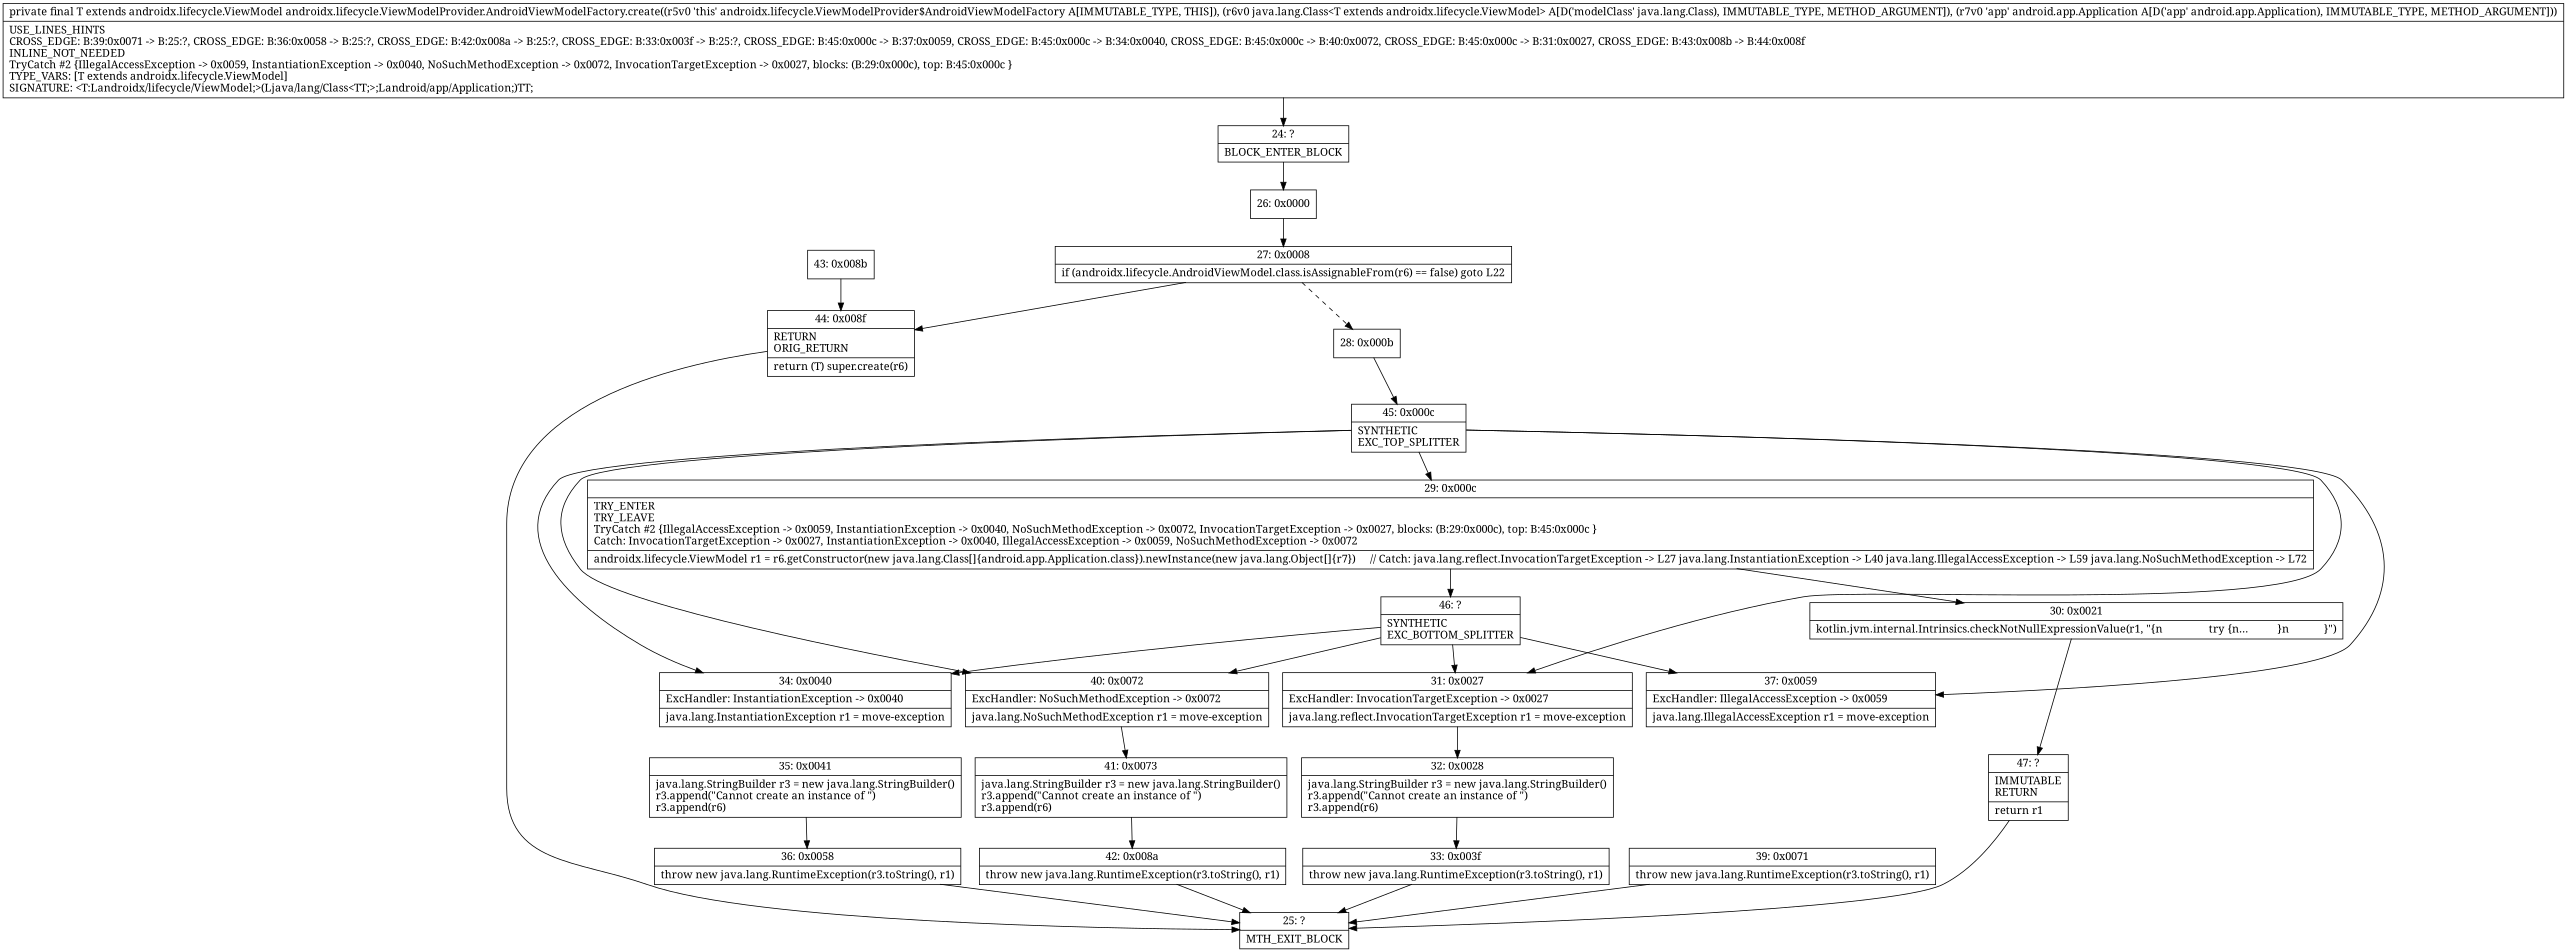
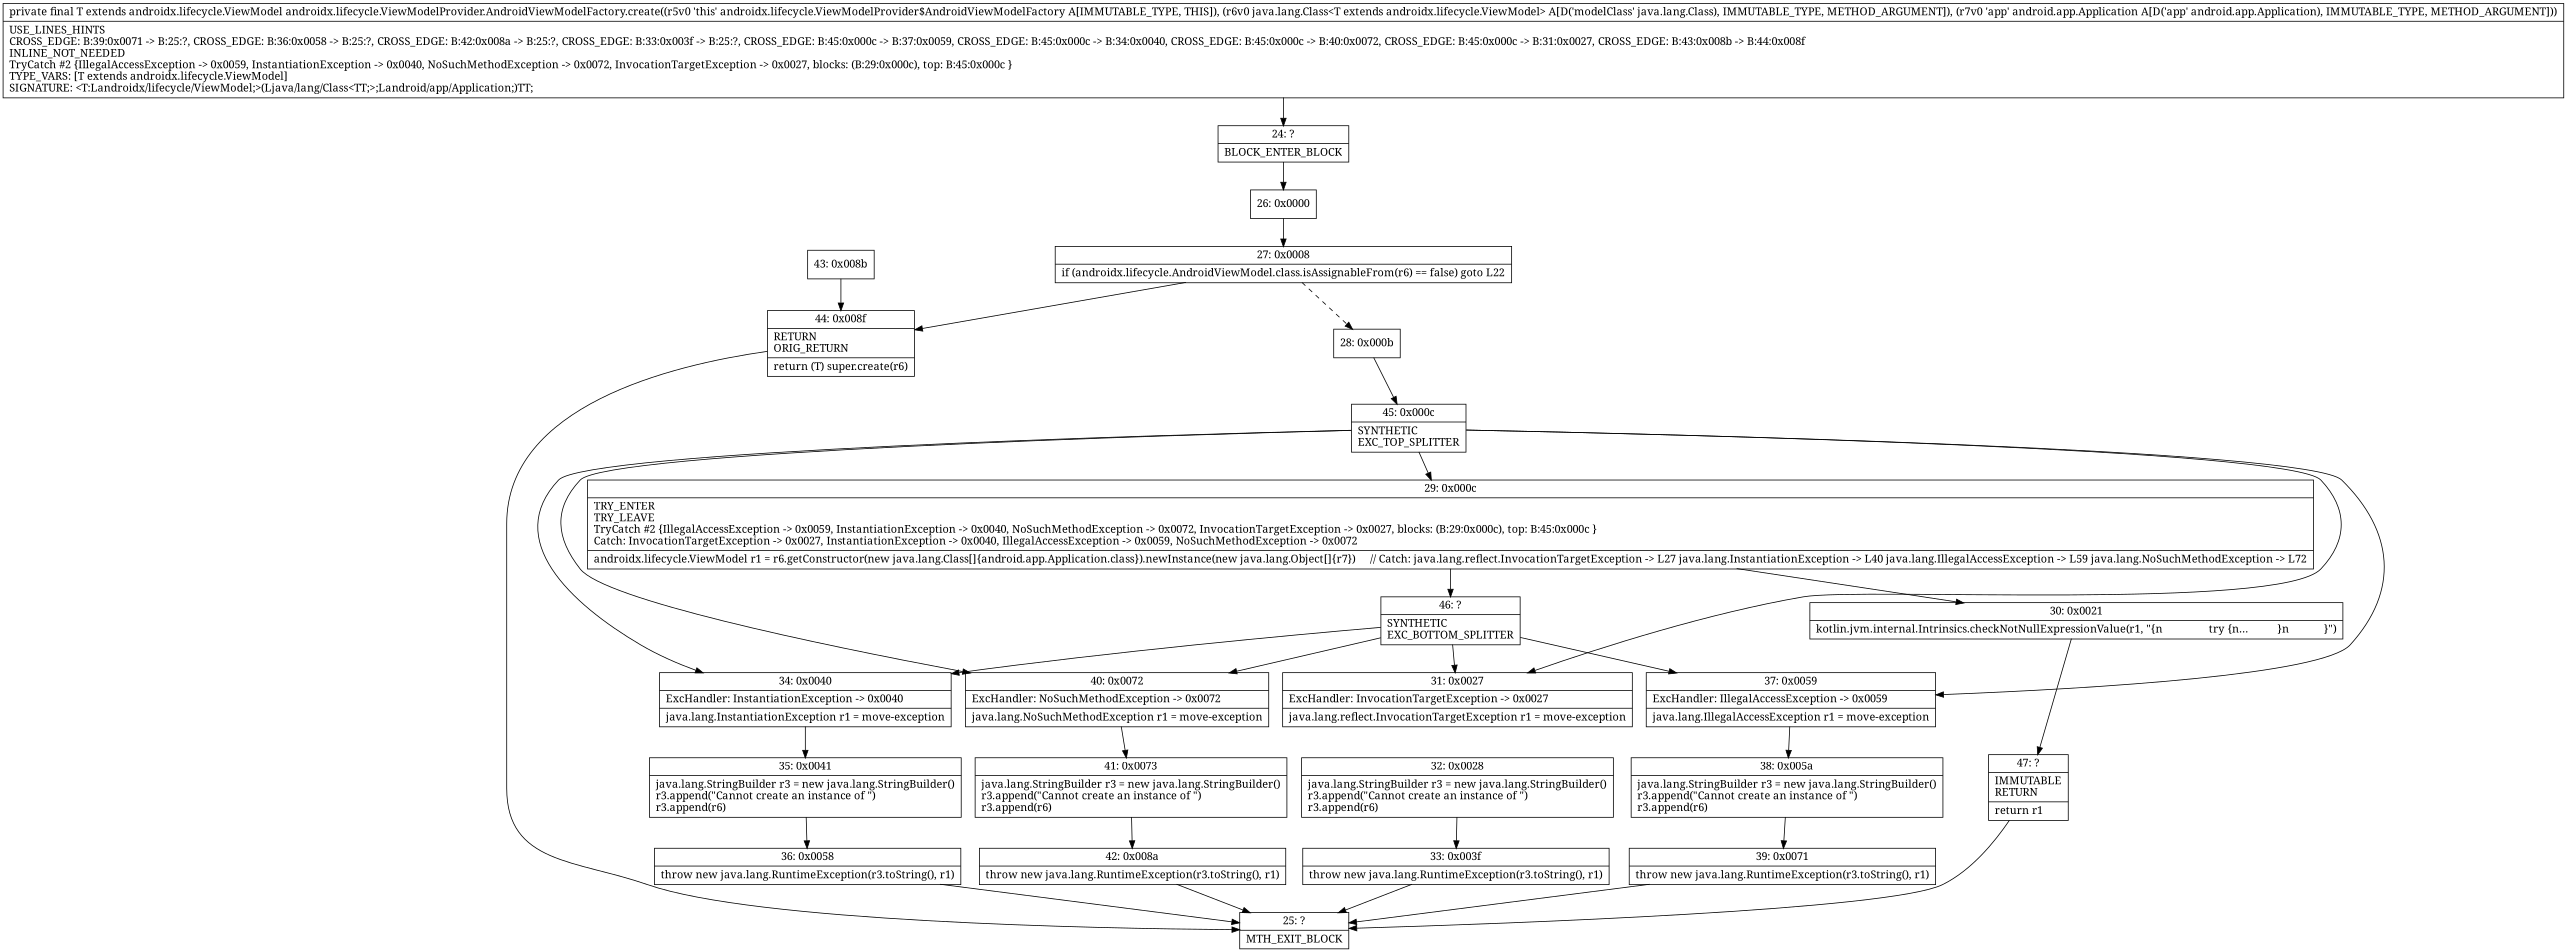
  digraph {
    fontname="Noto Serif"
    node [fontname="Noto Serif" shape=record]
    edge [fontname="Noto Serif"]
    n1 [label="{24\:\ ?|BLOCK_ENTER_BLOCK\l}"]
    n2 [label="{26\:\ 0x0000}"]
    n3 [label="{27\:\ 0x0008|if (androidx.lifecycle.AndroidViewModel.class.isAssignableFrom(r6) == false) goto L22\l}"]
    n4 [label="{28\:\ 0x000b}"]
    n5 [label="{44\:\ 0x008f|RETURN\lORIG_RETURN\l|return (T) super.create(r6)\l}"]
    n6 [label="{45\:\ 0x000c|SYNTHETIC\lEXC_TOP_SPLITTER\l}"]
    n7 [label="{43\:\ 0x008b}"]
    n8 [label="{29\:\ 0x000c|TRY_ENTER\lTRY_LEAVE\lTryCatch #2 \{IllegalAccessException \-\> 0x0059, InstantiationException \-\> 0x0040, NoSuchMethodException \-\> 0x0072, InvocationTargetException \-\> 0x0027, blocks: (B:29:0x000c), top: B:45:0x000c \}\lCatch: InvocationTargetException \-\> 0x0027, InstantiationException \-\> 0x0040, IllegalAccessException \-\> 0x0059, NoSuchMethodException \-\> 0x0072\l|androidx.lifecycle.ViewModel r1 = r6.getConstructor(new java.lang.Class[]\{android.app.Application.class\}).newInstance(new java.lang.Object[]\{r7\})     \/\/ Catch: java.lang.reflect.InvocationTargetException \-\> L27 java.lang.InstantiationException \-\> L40 java.lang.IllegalAccessException \-\> L59 java.lang.NoSuchMethodException \-\> L72\l}"]
    n9 [label="{37\:\ 0x0059|ExcHandler: IllegalAccessException \-\> 0x0059\l|java.lang.IllegalAccessException r1 = move\-exception\l}"]
    n10 [label="{34\:\ 0x0040|ExcHandler: InstantiationException \-\> 0x0040\l|java.lang.InstantiationException r1 = move\-exception\l}"]
    n11 [label="{40\:\ 0x0072|ExcHandler: NoSuchMethodException \-\> 0x0072\l|java.lang.NoSuchMethodException r1 = move\-exception\l}"]
    n12 [label="{31\:\ 0x0027|ExcHandler: InvocationTargetException \-\> 0x0027\l|java.lang.reflect.InvocationTargetException r1 = move\-exception\l}"]
    n13 [label="{30\:\ 0x0021|kotlin.jvm.internal.Intrinsics.checkNotNullExpressionValue(r1, \"\{n                try \{n…          \}n            \}\")\l}"]
    n14 [label="{46\:\ ?|SYNTHETIC\lEXC_BOTTOM_SPLITTER\l}"]
+   n15 [label="{38\:\ 0x005a|java.lang.StringBuilder r3 = new java.lang.StringBuilder()\lr3.append(\"Cannot create an instance of \")\lr3.append(r6)\l}"]
    n16 [label="{35\:\ 0x0041|java.lang.StringBuilder r3 = new java.lang.StringBuilder()\lr3.append(\"Cannot create an instance of \")\lr3.append(r6)\l}"]
    n17 [label="{41\:\ 0x0073|java.lang.StringBuilder r3 = new java.lang.StringBuilder()\lr3.append(\"Cannot create an instance of \")\lr3.append(r6)\l}"]
    n18 [label="{32\:\ 0x0028|java.lang.StringBuilder r3 = new java.lang.StringBuilder()\lr3.append(\"Cannot create an instance of \")\lr3.append(r6)\l}"]
    n19 [label="{47\:\ ?|IMMUTABLE\lRETURN\l|return r1\l}"]
    n20 [label="{25\:\ ?|MTH_EXIT_BLOCK\l}"]
    n21 [label="{39\:\ 0x0071|throw new java.lang.RuntimeException(r3.toString(), r1)\l}"]
    n22 [label="{36\:\ 0x0058|throw new java.lang.RuntimeException(r3.toString(), r1)\l}"]
    n23 [label="{42\:\ 0x008a|throw new java.lang.RuntimeException(r3.toString(), r1)\l}"]
    n24 [label="{33\:\ 0x003f|throw new java.lang.RuntimeException(r3.toString(), r1)\l}"]
    n25 [label="{private final T extends androidx.lifecycle.ViewModel androidx.lifecycle.ViewModelProvider.AndroidViewModelFactory.create((r5v0 'this' androidx.lifecycle.ViewModelProvider$AndroidViewModelFactory A[IMMUTABLE_TYPE, THIS]), (r6v0 java.lang.Class\<T extends androidx.lifecycle.ViewModel\> A[D('modelClass' java.lang.Class), IMMUTABLE_TYPE, METHOD_ARGUMENT]), (r7v0 'app' android.app.Application A[D('app' android.app.Application), IMMUTABLE_TYPE, METHOD_ARGUMENT]))  | USE_LINES_HINTS\lCROSS_EDGE: B:39:0x0071 \-\> B:25:?, CROSS_EDGE: B:36:0x0058 \-\> B:25:?, CROSS_EDGE: B:42:0x008a \-\> B:25:?, CROSS_EDGE: B:33:0x003f \-\> B:25:?, CROSS_EDGE: B:45:0x000c \-\> B:37:0x0059, CROSS_EDGE: B:45:0x000c \-\> B:34:0x0040, CROSS_EDGE: B:45:0x000c \-\> B:40:0x0072, CROSS_EDGE: B:45:0x000c \-\> B:31:0x0027, CROSS_EDGE: B:43:0x008b \-\> B:44:0x008f\lINLINE_NOT_NEEDED\lTryCatch #2 \{IllegalAccessException \-\> 0x0059, InstantiationException \-\> 0x0040, NoSuchMethodException \-\> 0x0072, InvocationTargetException \-\> 0x0027, blocks: (B:29:0x000c), top: B:45:0x000c \}\lTYPE_VARS: [T extends androidx.lifecycle.ViewModel]\lSIGNATURE: \<T:Landroidx\/lifecycle\/ViewModel;\>(Ljava\/lang\/Class\<TT;\>;Landroid\/app\/Application;)TT;\l}"]
    n1 -> n2
    n2 -> n3
    n3 -> n4 [style=dashed]
    n3 -> n5
    n4 -> n6
    n5 -> n20
    n6 -> n8
    n6 -> n9
    n6 -> n10
    n6 -> n11
    n6 -> n12
    n7 -> n5
    n8 -> n13
    n8 -> n14
+   n9 -> n15
+   n10 -> n16
    n11 -> n17
-   n12 -> n18
    n13 -> n19
    n14 -> n9
    n14 -> n10
    n14 -> n11
    n14 -> n12
+   n15 -> n21
    n16 -> n22
    n17 -> n23
    n18 -> n24
    n19 -> n20
    n21 -> n20
    n22 -> n20
    n23 -> n20
    n24 -> n20
    n25 -> n1
  }
